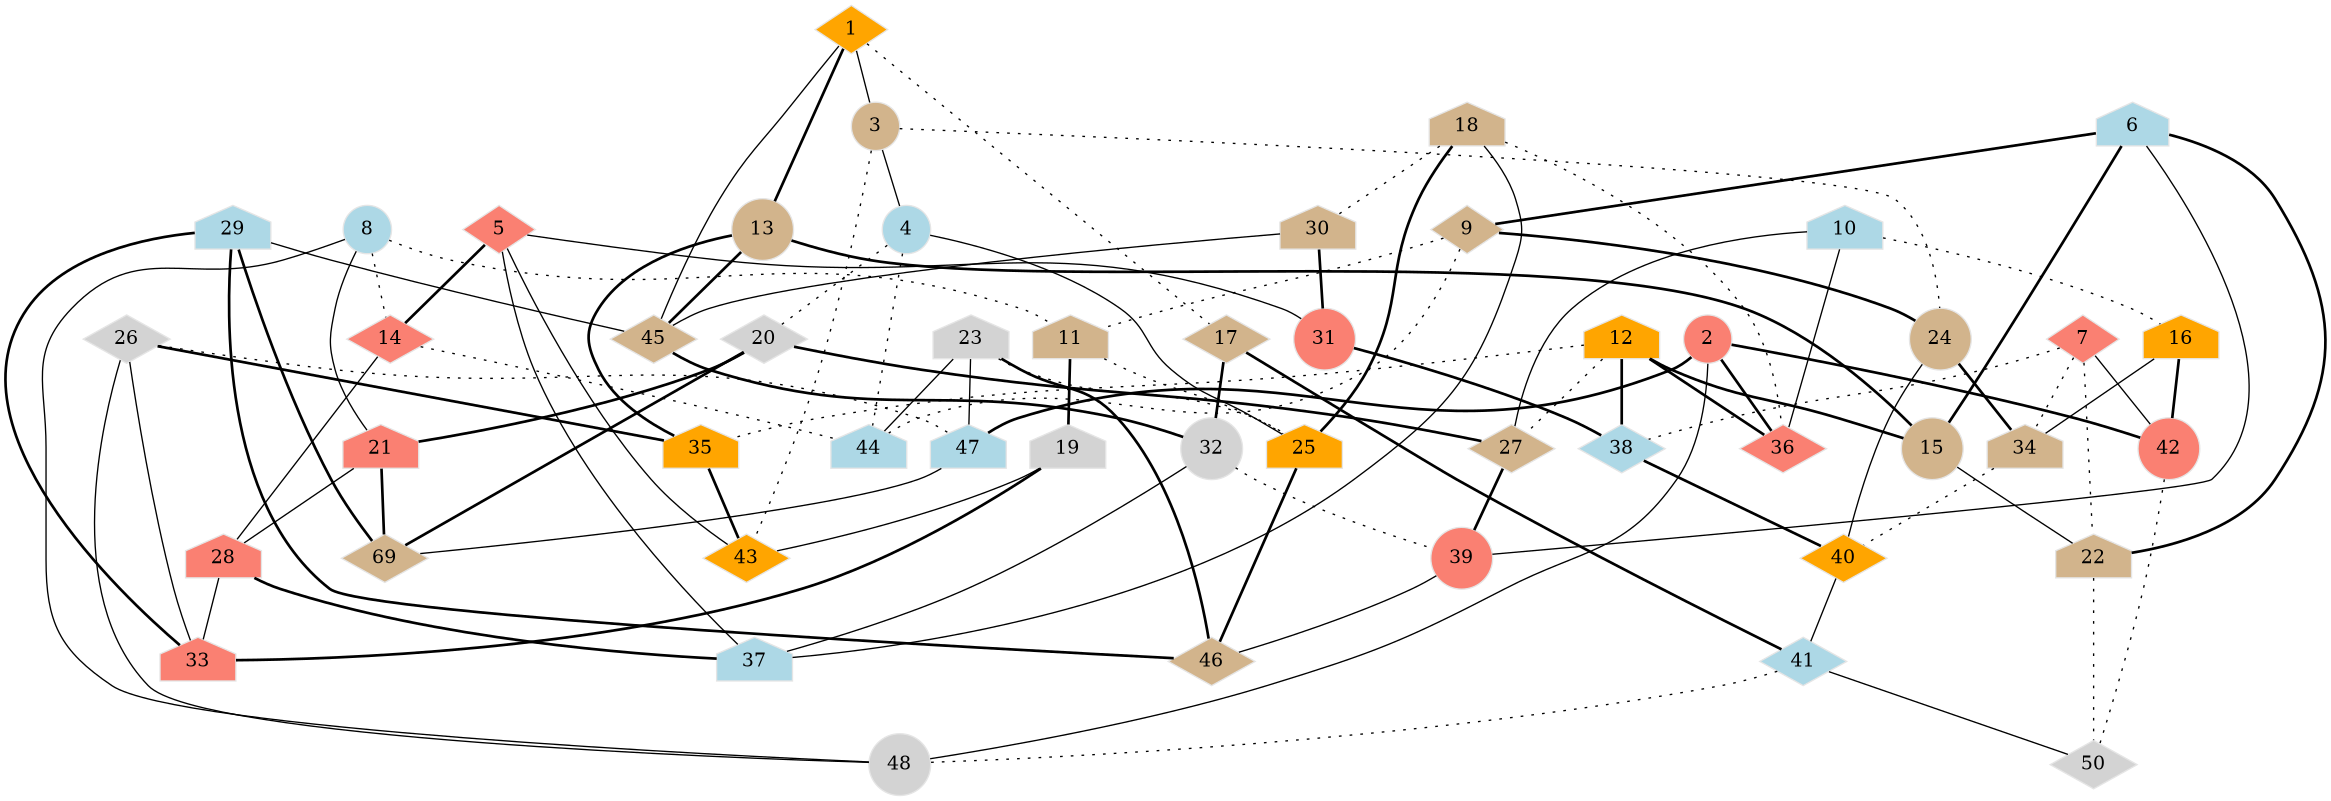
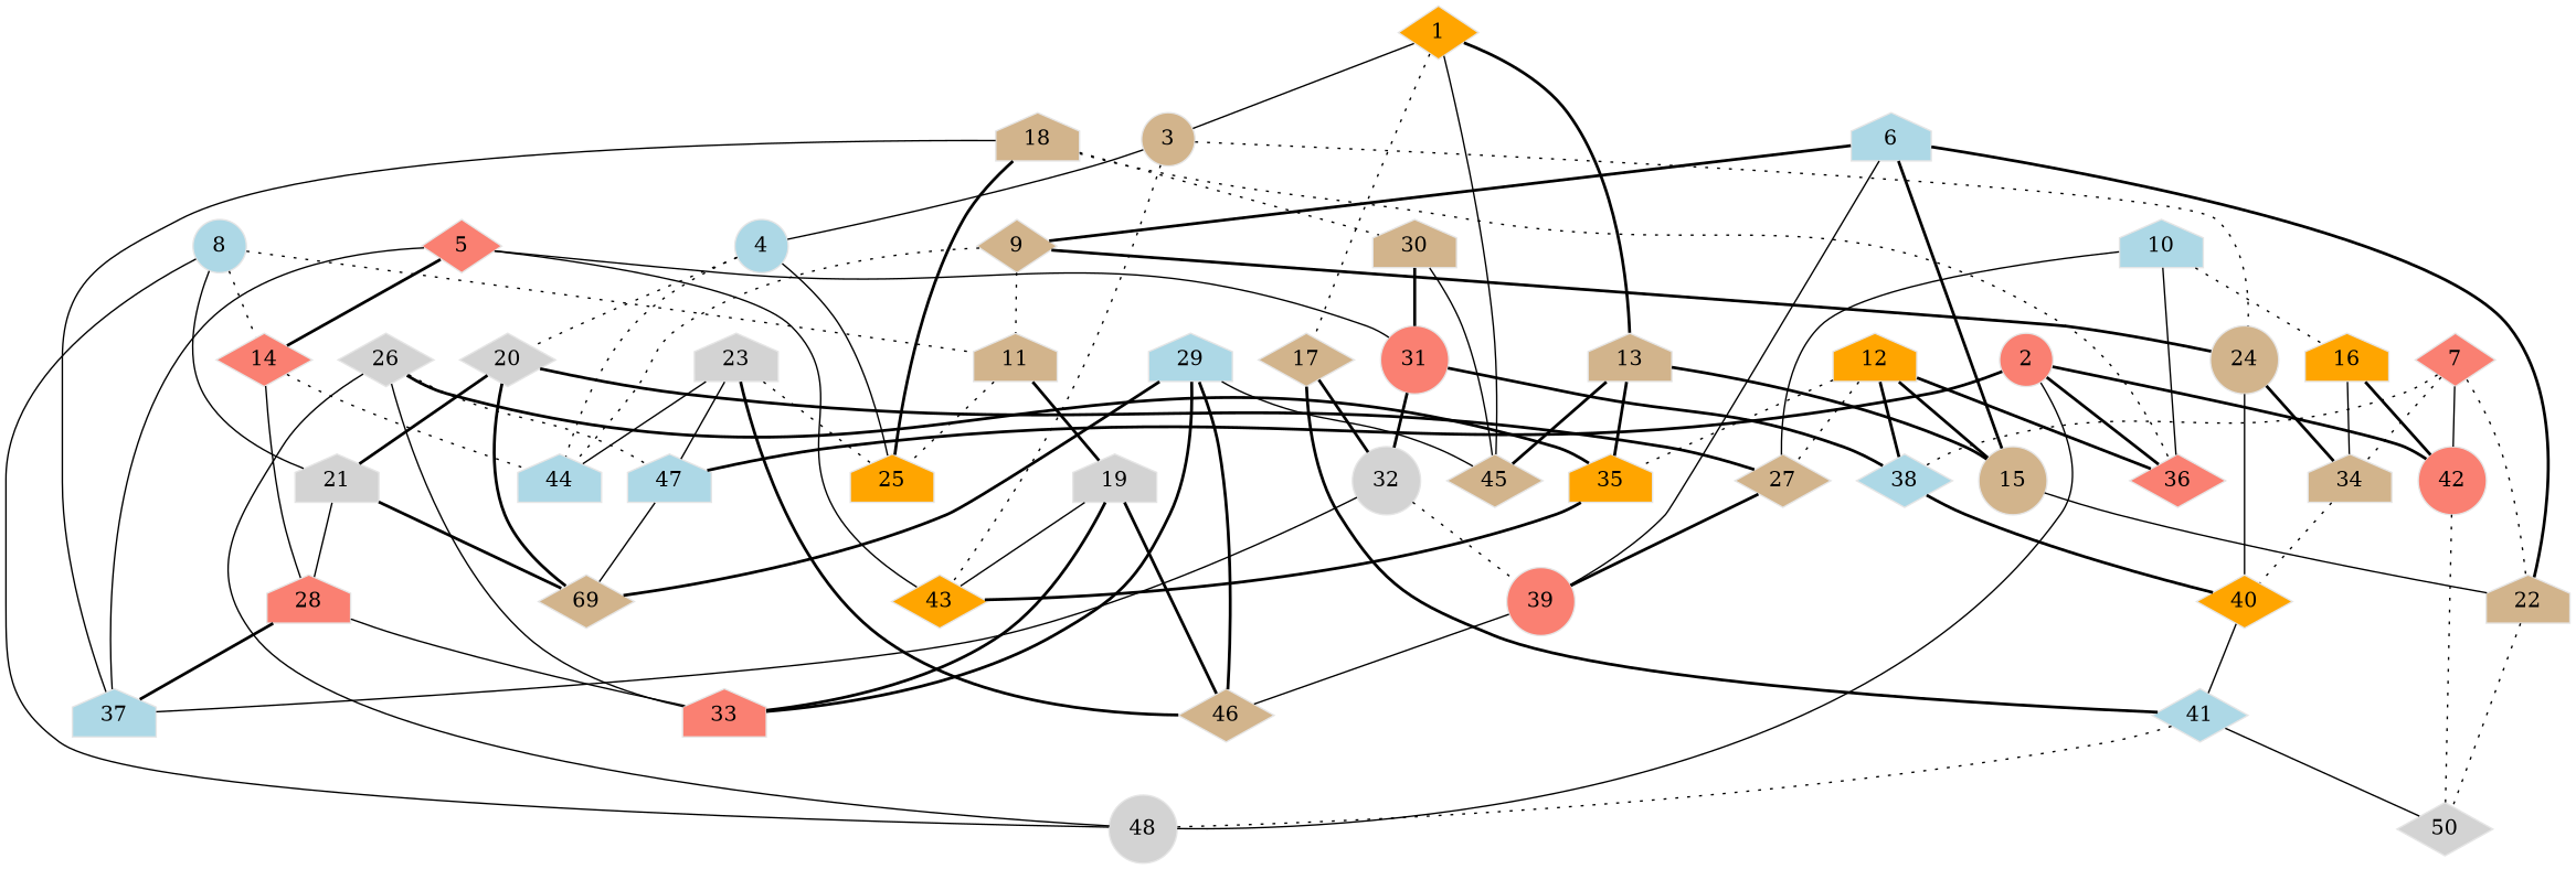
  graph {
    node [color=gray90 fillcolor=tan shape=house style=filled]
    edge [style=bold]
    1 [fillcolor=orange shape=diamond]
    3 [shape=circle]
-   13 [shape=circle]
+   13
    17 [shape=diamond]
    45 [shape=diamond]
    4 [fillcolor=lightblue shape=circle]
    24 [shape=circle]
    43 [fillcolor=orange shape=diamond]
    15 [shape=circle]
    35 [fillcolor=orange]
    32 [fillcolor=lightgrey shape=circle]
    41 [fillcolor=lightblue shape=diamond]
    2 [fillcolor=salmon shape=circle]
    36 [fillcolor=salmon shape=diamond]
    42 [fillcolor=salmon shape=circle]
    47 [fillcolor=lightblue]
    48 [fillcolor=lightgrey shape=circle]
    50 [fillcolor=lightgrey shape=diamond]
    n19 [label=69 shape=diamond]
    20 [fillcolor=lightgrey shape=diamond]
    25 [fillcolor=orange]
    44 [fillcolor=lightblue]
    34
    40 [fillcolor=orange shape=diamond]
-   21 [fillcolor=salmon]
+   21 [fillcolor=lightgrey]
    27 [shape=diamond]
    5 [fillcolor=salmon shape=diamond]
    14 [fillcolor=salmon shape=diamond]
    31 [fillcolor=salmon shape=circle]
    37 [fillcolor=lightblue]
    28 [fillcolor=salmon]
    38 [fillcolor=lightblue shape=diamond]
    6 [fillcolor=lightblue]
    9 [shape=diamond]
    22
    39 [fillcolor=salmon shape=circle]
    11
    46 [shape=diamond]
    7 [fillcolor=salmon shape=diamond]
    8 [fillcolor=lightblue shape=circle]
    19 [fillcolor=lightgrey]
    10 [fillcolor=lightblue]
    16 [fillcolor=orange]
    33 [fillcolor=salmon]
    12 [fillcolor=orange]
    18
    30
    23 [fillcolor=lightgrey]
    26 [fillcolor=lightgrey shape=diamond]
    29 [fillcolor=lightblue]
    1 -- 3 [style=solid]
    1 -- 13
    1 -- 17 [style=dotted]
    1 -- 45 [style=solid]
    3 -- 4 [style=solid]
    3 -- 24 [style=dotted]
    3 -- 43 [style=dotted]
    13 -- 45
    13 -- 15
    13 -- 35
    17 -- 32
    17 -- 41
    4 -- 20 [style=dotted]
    4 -- 25 [style=solid]
    4 -- 44 [style=dotted]
    24 -- 34
    24 -- 40 [style=solid]
    15 -- 22 [style=solid]
    35 -- 43
    32 -- 37 [style=solid]
    32 -- 39 [style=dotted]
    41 -- 48 [style=dotted]
    41 -- 50 [style=solid]
    2 -- 36
    2 -- 42
    2 -- 47
    2 -- 48 [style=solid]
    42 -- 50 [style=dotted]
    47 -- n19 [style=solid]
    20 -- n19
    20 -- 21
    20 -- 27
    34 -- 40 [style=dotted]
    40 -- 41 [style=solid]
    21 -- n19
    21 -- 28 [style=solid]
    27 -- 39
    5 -- 43 [style=solid]
    5 -- 14
    5 -- 31 [style=solid]
    5 -- 37 [style=solid]
    14 -- 44 [style=dotted]
    14 -- 28 [style=solid]
-   45 -- 32
+   31 -- 32
    31 -- 38
    28 -- 37
    28 -- 33 [style=solid]
    38 -- 40
    6 -- 15
    6 -- 9
    6 -- 22
    6 -- 39 [style=solid]
    9 -- 24
    9 -- 44 [style=dotted]
    9 -- 11 [style=dotted]
    22 -- 50 [style=dotted]
    39 -- 46 [style=solid]
    11 -- 25 [style=dotted]
    11 -- 19
    7 -- 42 [style=solid]
    7 -- 34 [style=dotted]
    7 -- 38 [style=dotted]
    7 -- 22 [style=dotted]
    8 -- 48 [style=solid]
    8 -- 21 [style=solid]
    8 -- 14 [style=dotted]
    8 -- 11 [style=dotted]
    19 -- 43 [style=solid]
-   25 -- 46
+   19 -- 46
    19 -- 33
    10 -- 36 [style=solid]
    10 -- 27 [style=solid]
    10 -- 16 [style=dotted]
    16 -- 42
    16 -- 34 [style=solid]
    12 -- 15
    12 -- 35 [style=dotted]
    12 -- 36
    12 -- 27 [style=dotted]
    12 -- 38
    18 -- 36 [style=dotted]
    18 -- 25
    18 -- 37 [style=solid]
    18 -- 30 [style=dotted]
    30 -- 45 [style=solid]
    30 -- 31
    23 -- 47 [style=solid]
    23 -- 25 [style=dotted]
    23 -- 44 [style=solid]
    23 -- 46
    26 -- 35
    26 -- 47 [style=dotted]
    26 -- 48 [style=solid]
    26 -- 33 [style=solid]
    29 -- 45 [style=solid]
    29 -- n19
    29 -- 46
    29 -- 33
  }
